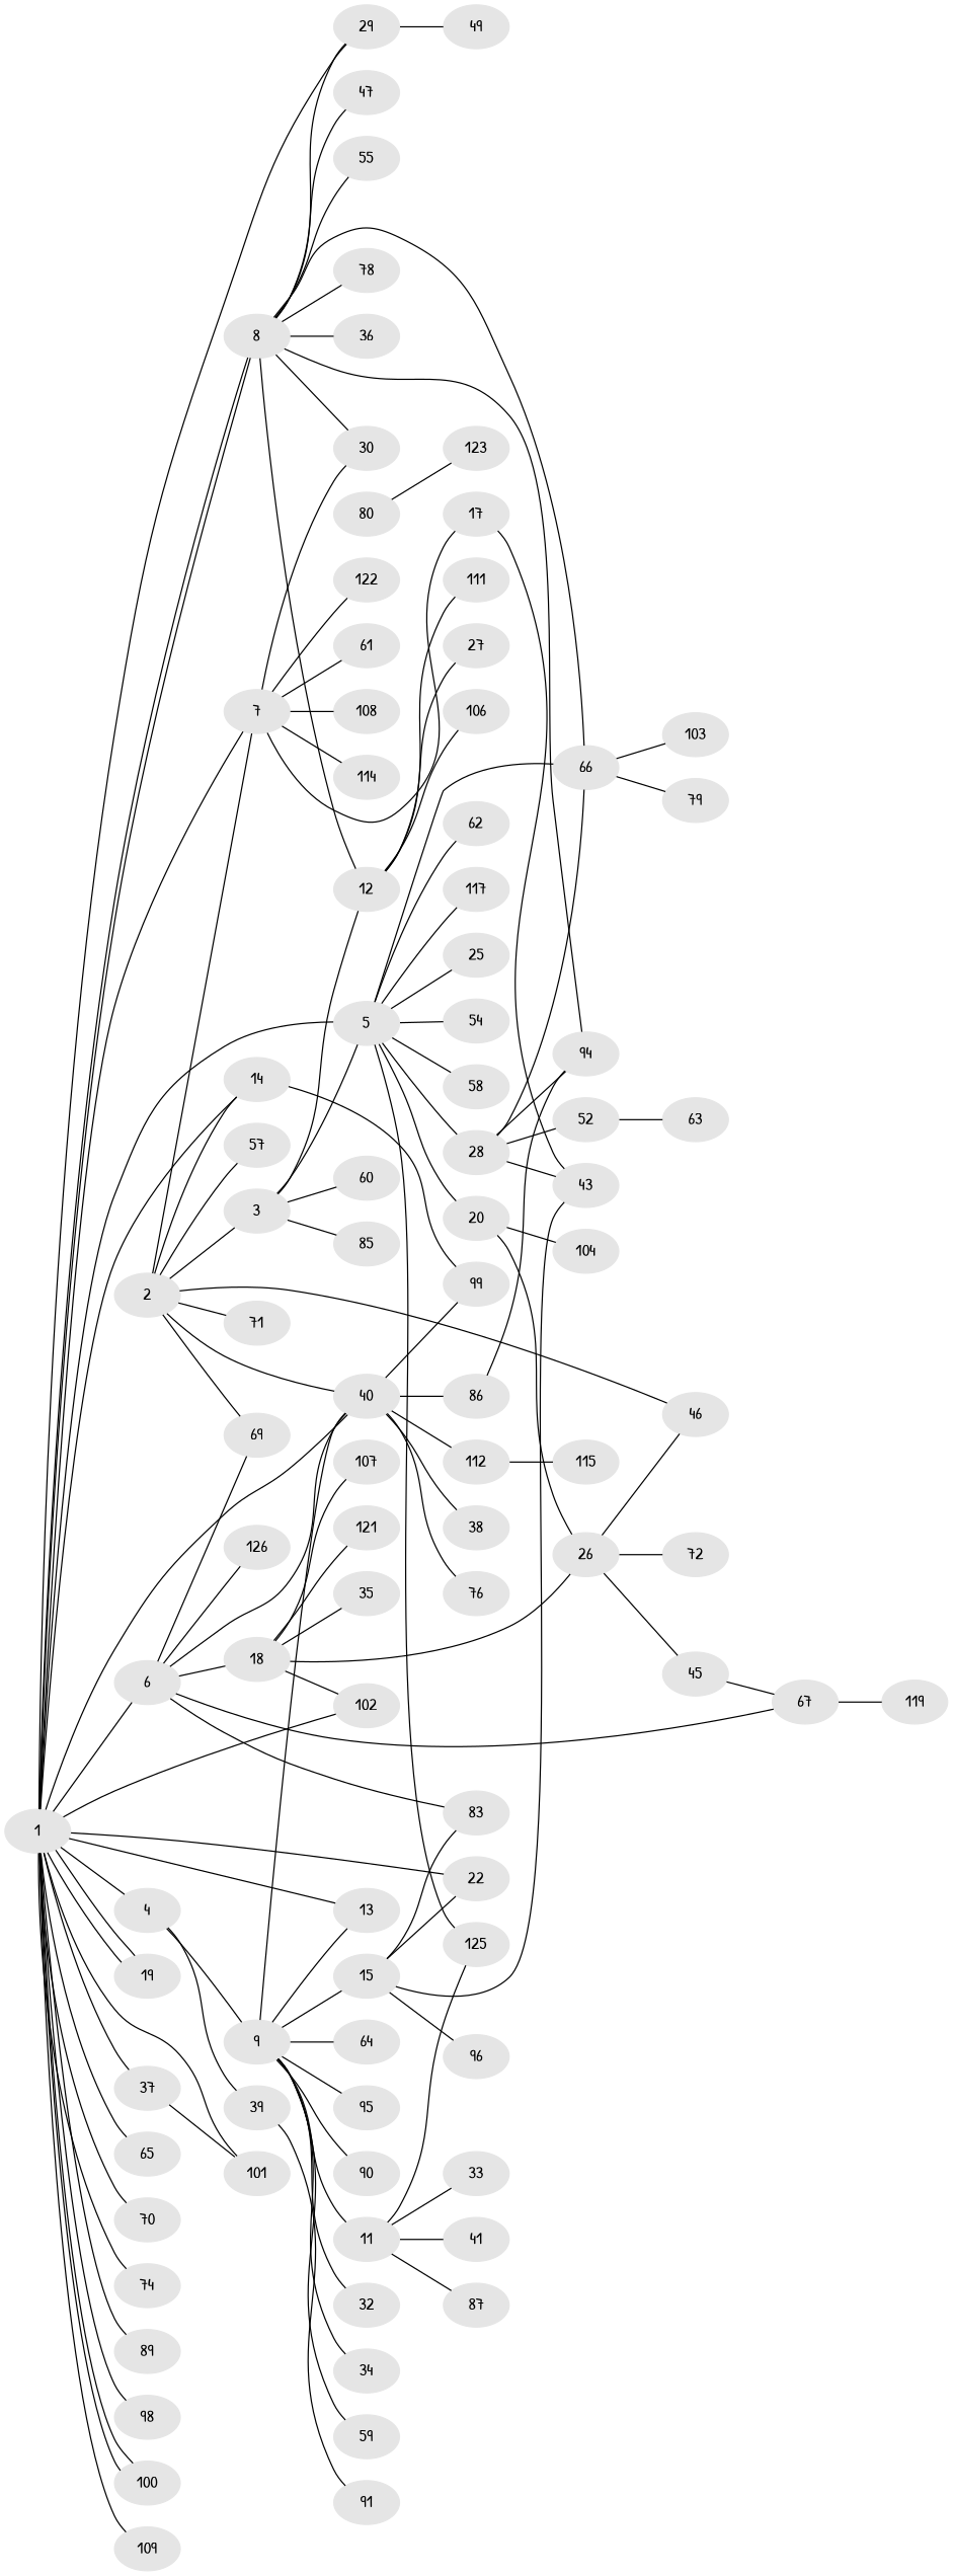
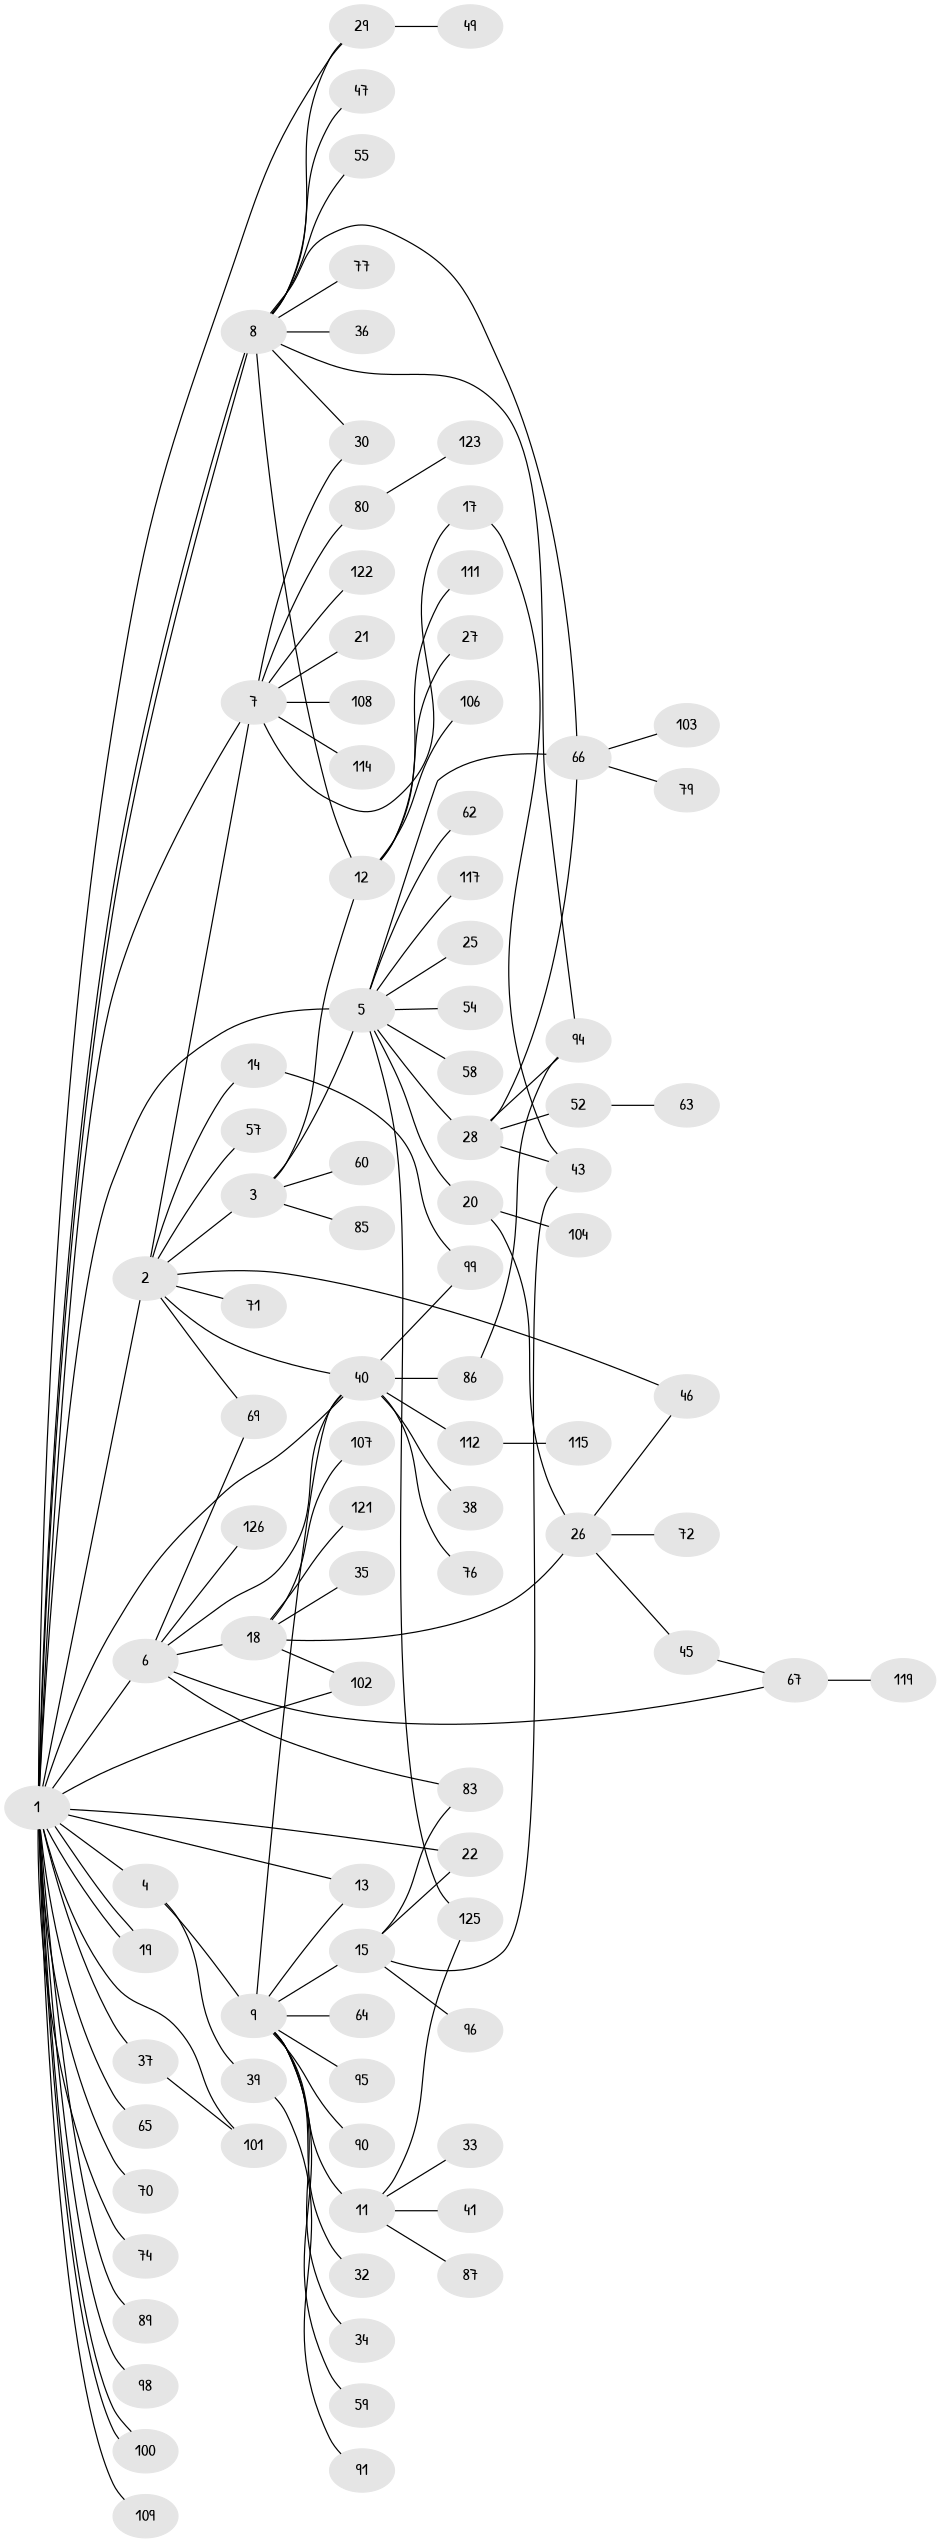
  graph {
    fontname="Patrick Hand"
    rankdir=LR
    node [color=gray90 fontname="Patrick Hand" style=filled]
    edge [fontname="Patrick Hand"]
    1 [super="+51"]
    2 [super="+92"]
    4
    5 [super="+23"]
    6 [super="+90"]
    7 [super="+75"]
    8 [super="+48"]
    n8 [label=40 super="+44"]
    13 [super="+24"]
    19
    22 [super="+61"]
    29 [super="+82"]
    37 [super="+105"]
    65
    70
    74
    89
    98
    100 [super="+116"]
    101
    102
    109
    3 [super="+31"]
    14
    46
    57
    71
    69
    9 [super="+78"]
    39 [super="+50"]
    20 [super="+113"]
    25
    28
    54
    58
    62
    66 [super="+73"]
    117
    125
    18 [super="+40"]
    67 [super="+81"]
    83 [super="+120"]
    126
    17 [super="+56"]
-   21 [label=61]
+   21
    30
    80
    108
    114
    122
    12 [super="+118"]
    36
    47
    55
-   77 [label=78]
+   77
    94
    38
    76
    86
    99
    112
    49
    60
    85
    27
    106
    111
    11 [super="+42"]
    15 [super="+16"]
    32
    34
    59
    64
    95
    n75 [label=90]
    91
    26 [super="+124"]
    104
    43 [super="+84"]
    52
    79
    103
    35
    107
    121
    119
    123
    33 [super="+68"]
    41
    87
    96
    115
    45 [super="+53"]
    72
    63
-   1 -- 14 [weight=2]
+   1 -- 2 [weight=2]
    1 -- 4
    1 -- 5
    1 -- 6 [weight=2]
    1 -- 7
    1 -- 8
    1 -- 8
    1 -- n8
    1 -- 13
    1 -- 19
    1 -- 19
    1 -- 22
    1 -- 29
    1 -- 37
    1 -- 65
    1 -- 70
    1 -- 74
    1 -- 89
    1 -- 98
    1 -- 100
    1 -- 100
    1 -- 101
    1 -- 102
    1 -- 109
    2 -- 7
    2 -- n8
    2 -- 3
    2 -- 14
    2 -- 46
    2 -- 57
    2 -- 71
    2 -- 69
    4 -- 9
    4 -- 39
    5 -- 20
    5 -- 25
    5 -- 28
    5 -- 54
    5 -- 58
    5 -- 62
    5 -- 66
    5 -- 117
    5 -- 125
    6 -- n8
    6 -- 69
    6 -- 18
    6 -- 67
    6 -- 83
    6 -- 126
    7 -- 17
    7 -- 21
    7 -- 30
+   7 -- 80
    7 -- 108
    7 -- 114
    7 -- 122
    8 -- 29
    8 -- 66
    8 -- 30
    8 -- 12
    8 -- 36
    8 -- 47
    8 -- 55
    8 -- 77
    8 -- 94
    n8 -- 38
    n8 -- 76
    n8 -- 86
    n8 -- 99
    n8 -- 112
    29 -- 49
    37 -- 101
    3 -- 5
    3 -- 12
    3 -- 60
    3 -- 85
    14 -- 99
    9 -- n8
    9 -- 13
    9 -- 11
    9 -- 15
    9 -- 32
    9 -- 34
    9 -- 59
    9 -- 64
    9 -- 95
    9 -- n75
    39 -- 91
    20 -- 26
    20 -- 104
    28 -- 66
    28 -- 94
    28 -- 43
    28 -- 52
    66 -- 79
    66 -- 103
    18 -- 102
    18 -- 26
    18 -- 35
    18 -- 107
    18 -- 121
    67 -- 119
    17 -- 43
    80 -- 123
    12 -- 27
    12 -- 106
    12 -- 111
    86 -- 94
    112 -- 115
    11 -- 125
    11 -- 33
    11 -- 41
    11 -- 87
    15 -- 22
    15 -- 83
    15 -- 43
    15 -- 96
    26 -- 46
    26 -- 45
    26 -- 72
    52 -- 63
    45 -- 67
  }
